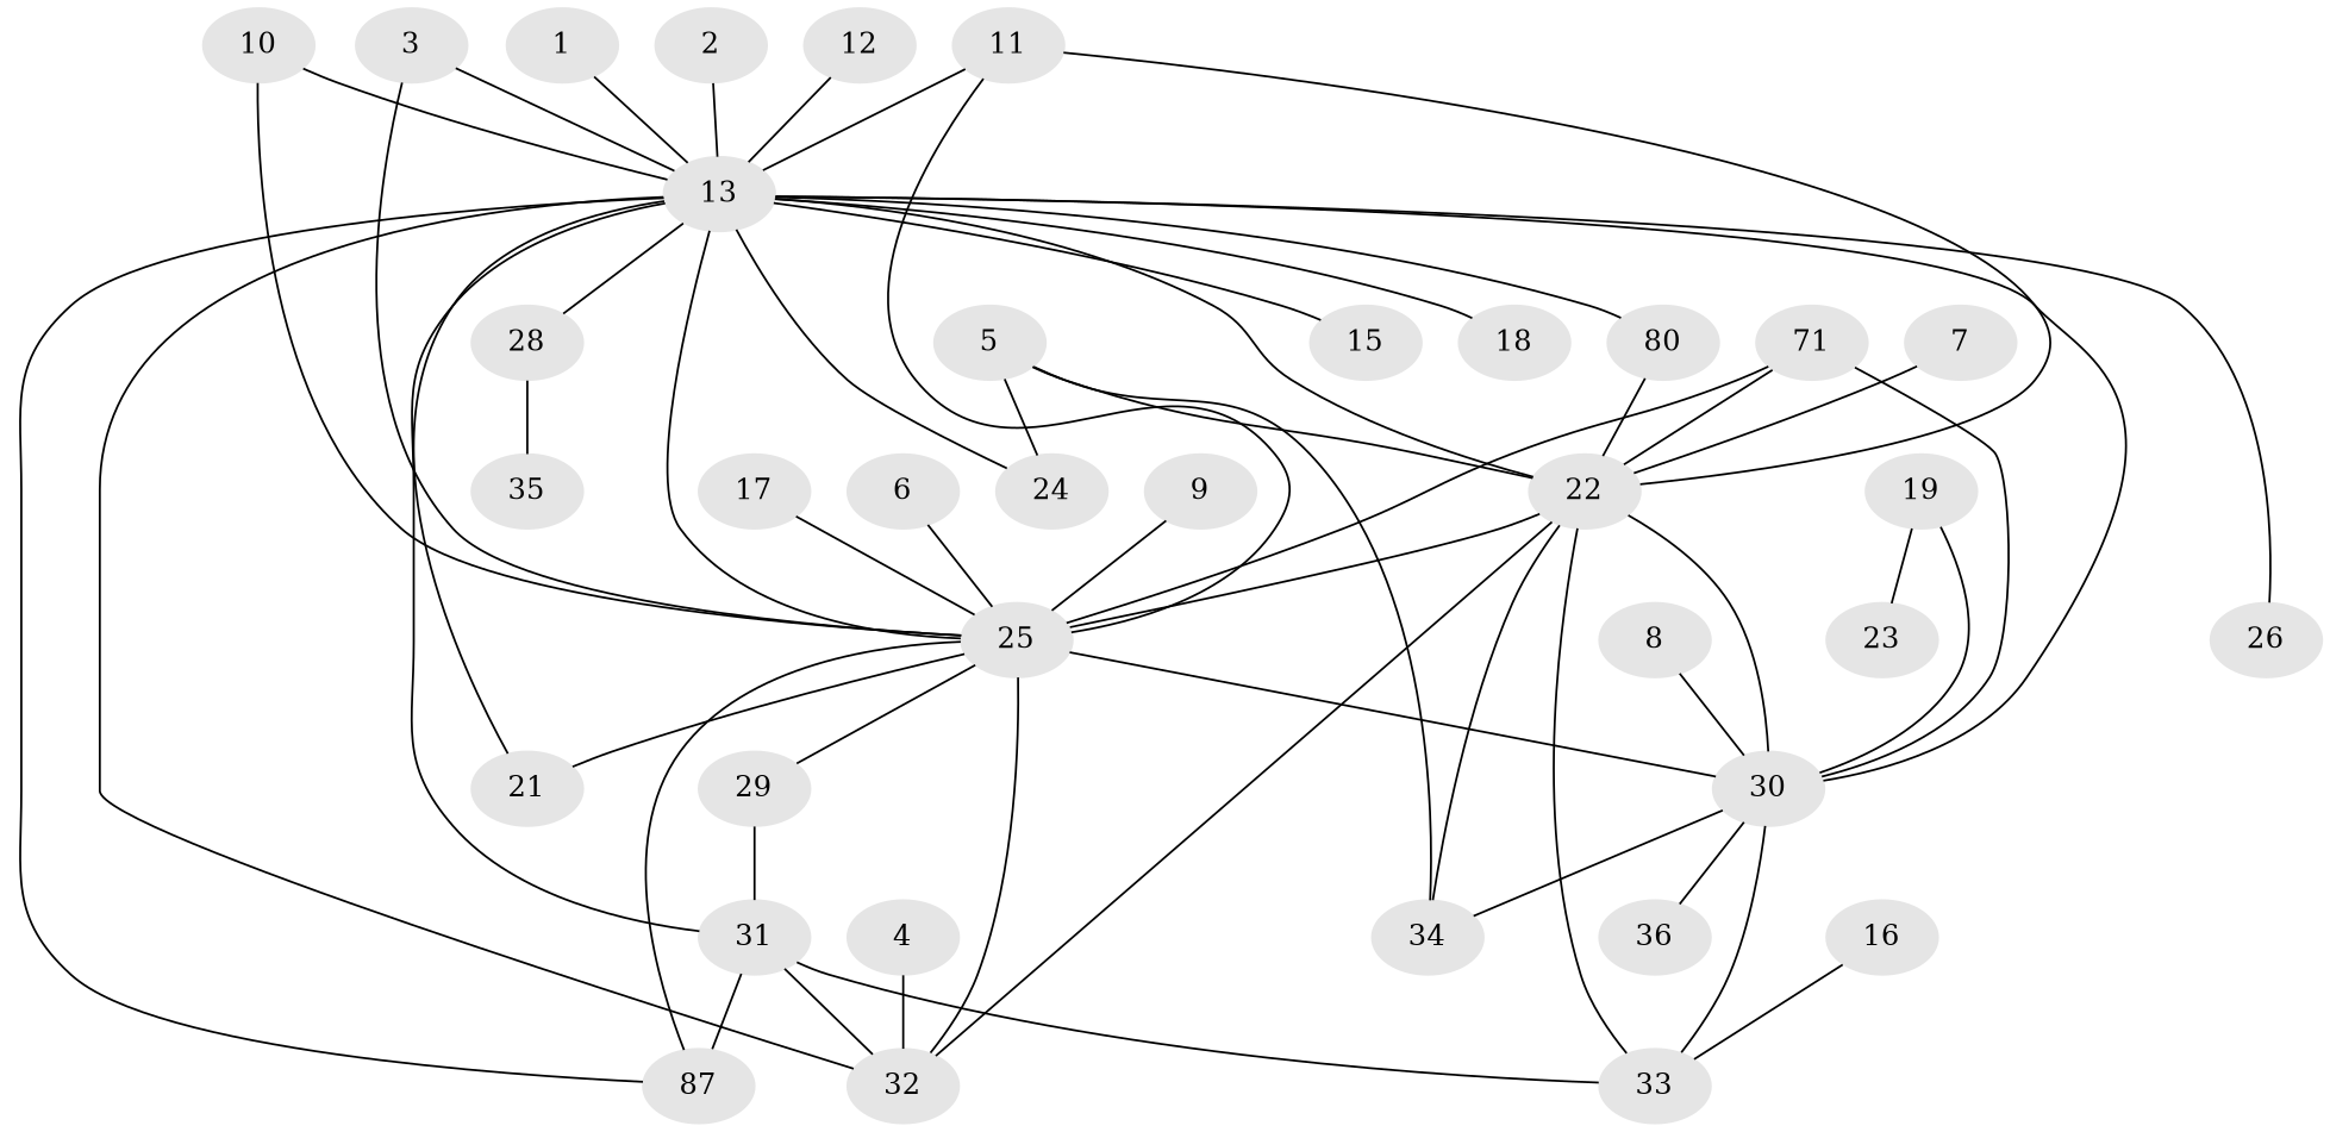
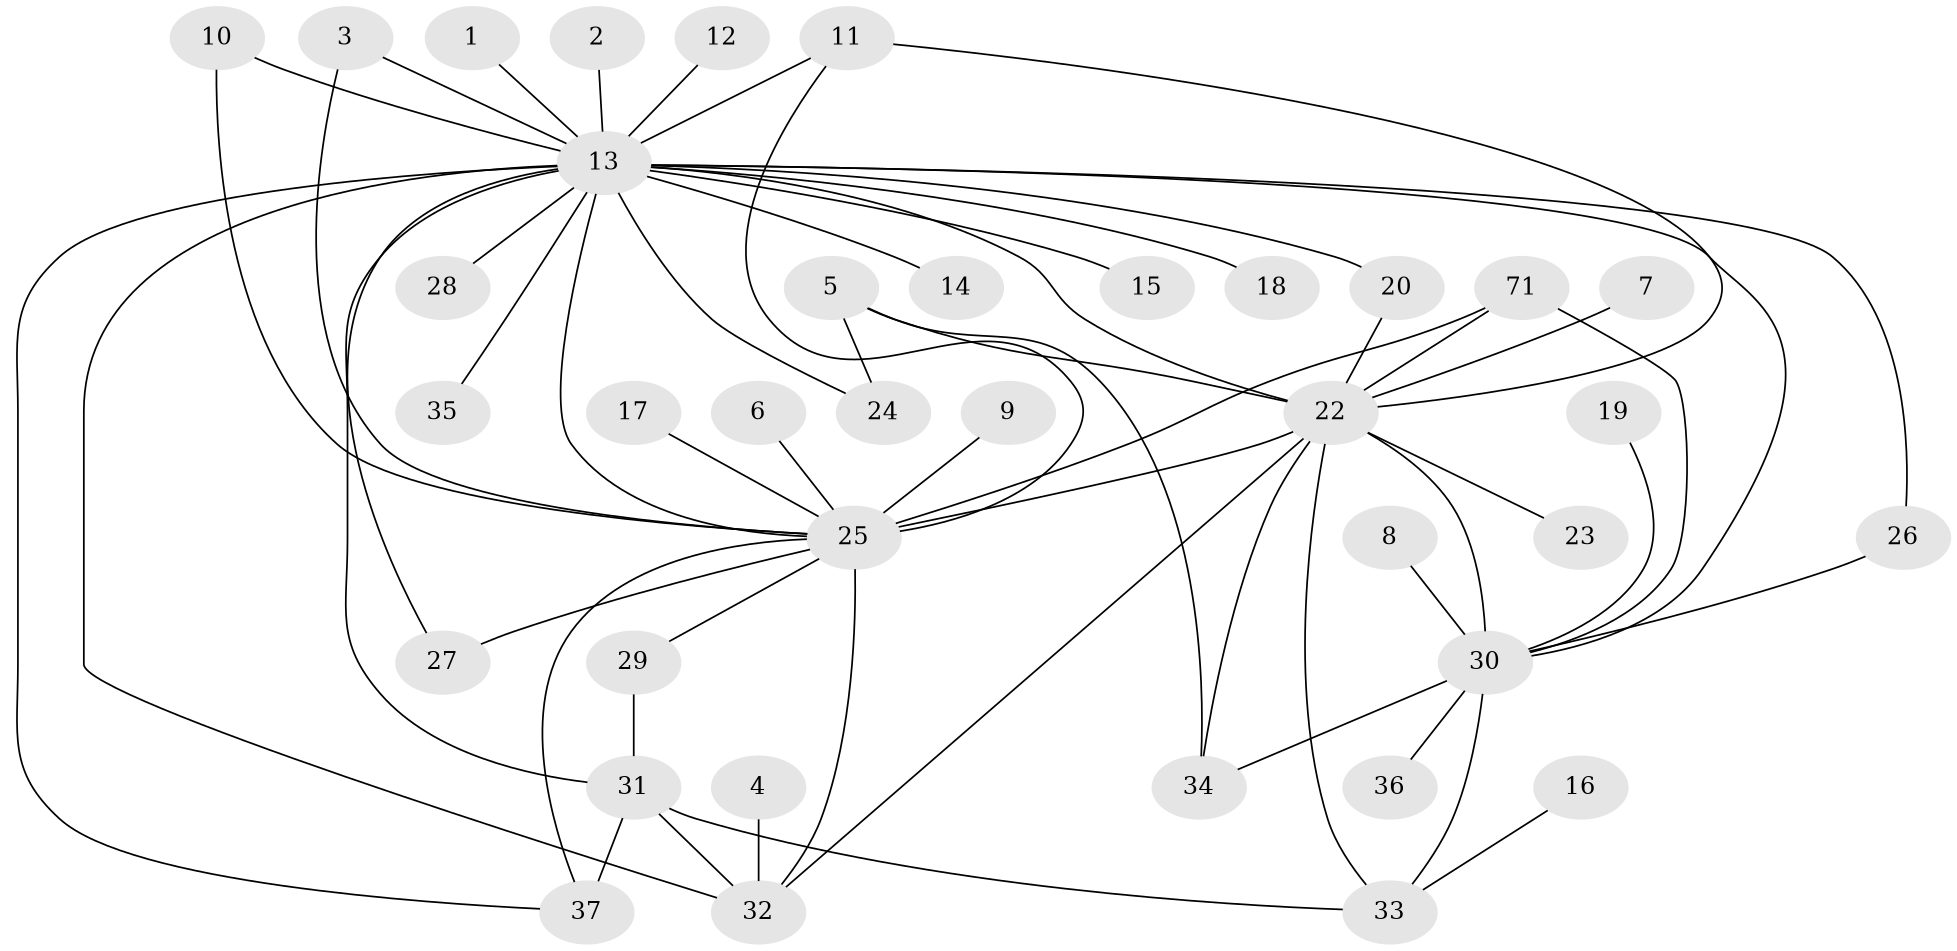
  graph {
    node [color=gray90 style=filled]
    edge [weight=1.0]
    1
    13
    25
    32
    22
    30
+   14
    15
    18
-   20 [label=80]
+   20
    24
    26
-   27 [label=21]
+   27
    28
    31
    35
-   37 [label=87]
+   37
    2
    3
    29
    4
    5
    34
    33
    23
    6
    7
    8
    36
    9
    10
    11
    12
    16
    17
    19
    n37 [label=71]
    1 -- 13
    13 -- 25 [weight=2.0]
    13 -- 32
    13 -- 22 [weight=2.0]
    13 -- 30
+   13 -- 14
    13 -- 15
    13 -- 18
    13 -- 20
    13 -- 24
    13 -- 26
    13 -- 27
    13 -- 28
    13 -- 31 [weight=3.0]
-   28 -- 35
+   13 -- 35
    13 -- 37
    25 -- 32
-   25 -- 30 [weight=2.0]
+   26 -- 30 [weight=2.0]
    25 -- 27
    25 -- 37
    25 -- 29
    22 -- 25 [weight=3.0]
    22 -- 32
    22 -- 30 [weight=2.0]
    22 -- 34
    22 -- 33
-   19 -- 23
+   22 -- 23
    30 -- 34
    30 -- 33
    30 -- 36
    20 -- 22
    31 -- 32
    31 -- 37 [weight=2.0]
    31 -- 33
    2 -- 13
    3 -- 13
    3 -- 25
    29 -- 31 [weight=2.0]
    4 -- 32
    5 -- 22
    5 -- 24
    5 -- 34
    6 -- 25
    7 -- 22
    8 -- 30
    9 -- 25
    10 -- 13
    10 -- 25
    11 -- 13
    11 -- 25
    11 -- 22
    12 -- 13
    16 -- 33
    17 -- 25
    19 -- 30
    n37 -- 25 [weight=2.0]
    n37 -- 22
    n37 -- 30
  }
